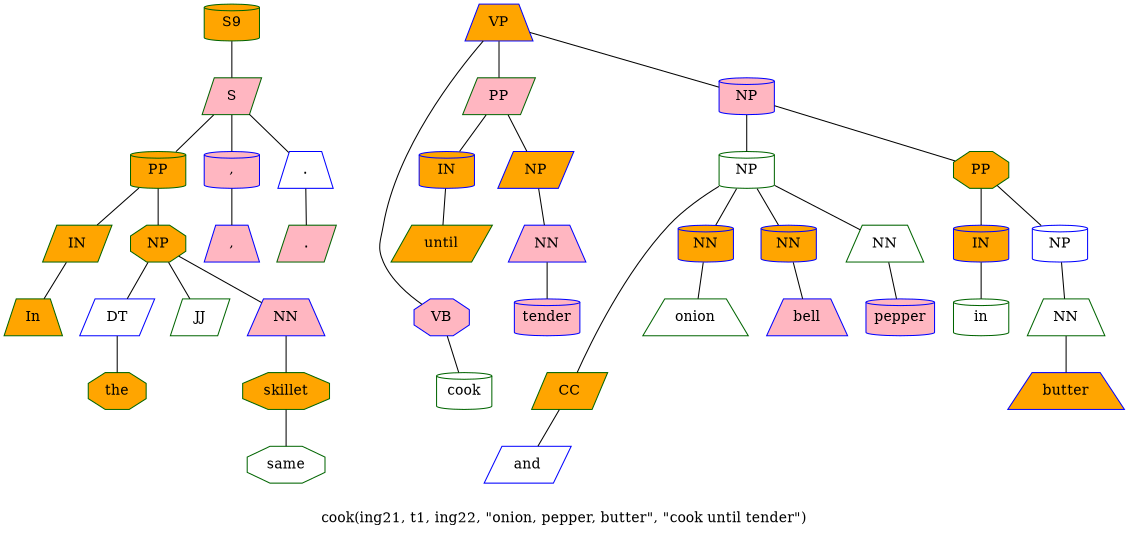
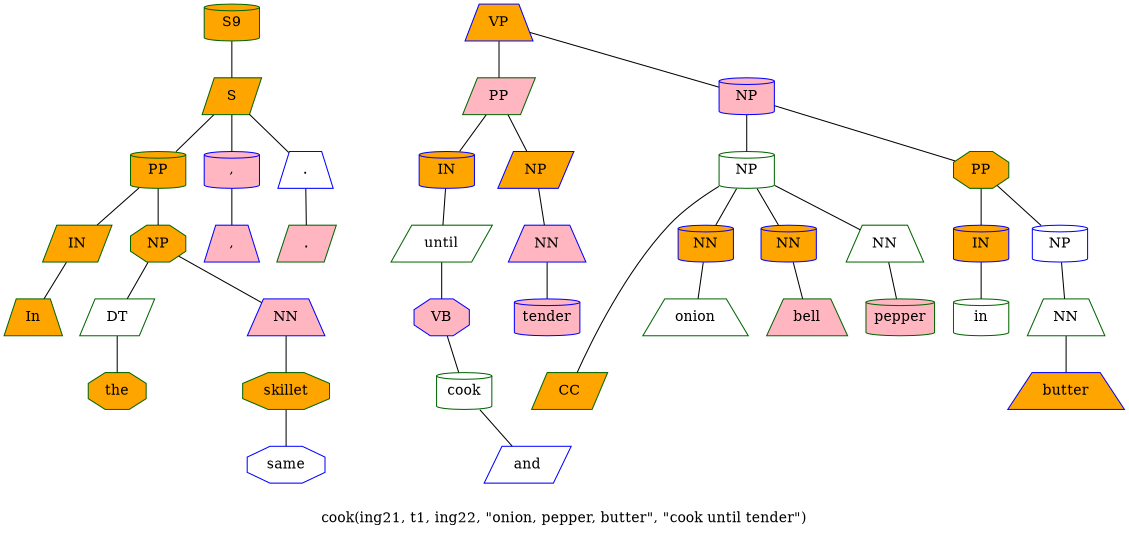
  graph {
    label="cook(ing21, t1, ing22, \"onion, pepper, butter\", \"cook until tender\")"
    node [color=darkgreen fillcolor=orange shape=cylinder style=filled]
    n1 [label=S9]
-   n2 [fillcolor=lightpink label=S shape=parallelogram]
+   n2 [label=S shape=parallelogram]
    n3 [label=PP]
    n4 [color=blue fillcolor=lightpink label=","]
    n5 [color=blue fillcolor=white label="." shape=trapezium]
    n6 [label=IN shape=parallelogram]
    n7 [label=NP shape=octagon]
    n8 [color=blue fillcolor=lightpink label="," shape=trapezium]
    n9 [color=blue label=VP shape=trapezium]
    n10 [color=blue fillcolor=lightpink label=VB shape=octagon]
    n11 [color=blue fillcolor=lightpink label=NP]
    n12 [fillcolor=lightpink label=PP shape=parallelogram]
    n13 [fillcolor=lightpink label="." shape=parallelogram]
    n14 [label=In shape=trapezium]
-   n15 [color=blue fillcolor=white label=DT shape=parallelogram]
-   n16 [fillcolor=white label=JJ shape=parallelogram]
+   n15 [fillcolor=white label=DT shape=parallelogram]
    n17 [color=blue fillcolor=lightpink label=NN shape=trapezium]
    n18 [label=the shape=octagon]
    n19 [label=skillet shape=octagon]
-   n20 [fillcolor=white label=same shape=octagon]
+   n20 [color=blue fillcolor=white label=same shape=octagon]
    n21 [fillcolor=white label=cook]
    n22 [fillcolor=white label=NP]
    n23 [label=PP shape=octagon]
    n24 [color=blue label=IN]
    n25 [color=blue label=NP shape=parallelogram]
    n26 [color=blue label=NN]
    n27 [label=CC shape=parallelogram]
    n28 [color=blue label=NN]
    n29 [fillcolor=white label=NN shape=trapezium]
    n30 [color=blue label=IN]
    n31 [color=blue fillcolor=white label=NP]
    n32 [fillcolor=white label=onion shape=trapezium]
    n33 [color=blue fillcolor=white label=and shape=parallelogram]
-   n34 [color=blue fillcolor=lightpink label=bell shape=trapezium]
-   n35 [color=blue fillcolor=lightpink label=pepper]
+   n34 [fillcolor=lightpink label=bell shape=trapezium]
+   n35 [fillcolor=lightpink label=pepper]
    n36 [fillcolor=white label=in]
    n37 [fillcolor=white label=NN shape=trapezium]
    n38 [color=blue label=butter shape=trapezium]
-   n39 [label=until shape=parallelogram]
+   n39 [fillcolor=white label=until shape=parallelogram]
    n40 [color=blue fillcolor=lightpink label=NN shape=trapezium]
    n41 [color=blue fillcolor=lightpink label=tender]
    n1 -- n2
    n2 -- n3
    n2 -- n4
    n2 -- n5
    n3 -- n6
    n3 -- n7
    n4 -- n8
    n5 -- n13
    n6 -- n14
    n7 -- n15
-   n7 -- n16
    n7 -- n17
-   n9 -- n10
+   n39 -- n10
    n9 -- n11
    n9 -- n12
    n10 -- n21
    n11 -- n22
    n11 -- n23
    n12 -- n24
    n12 -- n25
    n15 -- n18
    n17 -- n19
    n19 -- n20
    n22 -- n26
    n22 -- n27
    n22 -- n28
    n22 -- n29
    n23 -- n30
    n23 -- n31
    n24 -- n39
    n25 -- n40
    n26 -- n32
-   n27 -- n33
+   n21 -- n33
    n28 -- n34
    n29 -- n35
    n30 -- n36
    n31 -- n37
    n37 -- n38
    n40 -- n41
  }
